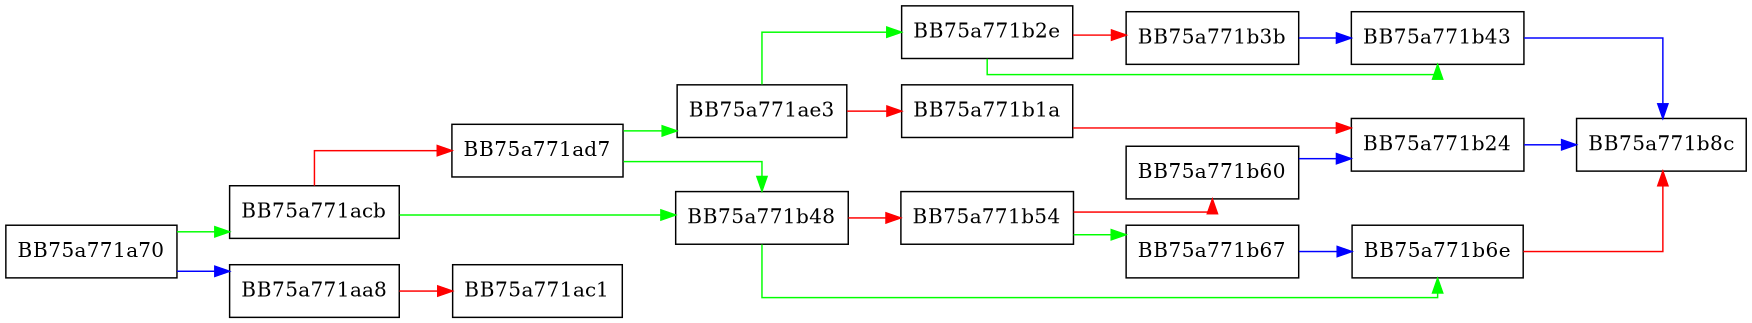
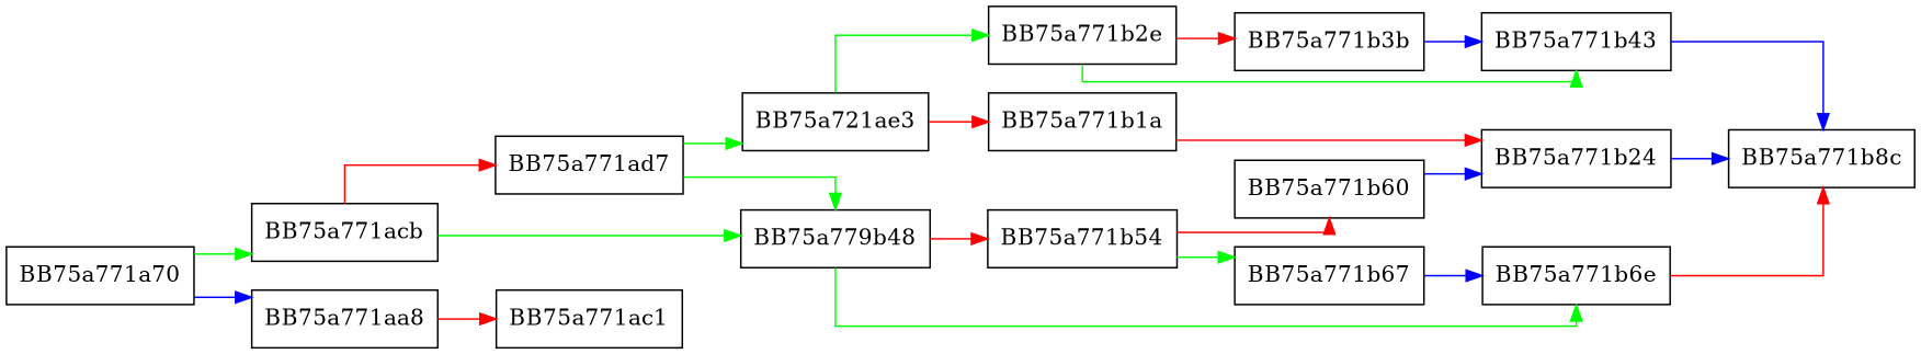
  digraph {
    rankdir=LR
    splines=ortho
    node [shape=box]
    edge [color=green]
    BB75a771a70
    BB75a771acb
    BB75a771aa8
-   BB75a771b48
+   BB75a771b48 [label=BB75a779b48]
    BB75a771ad7
    BB75a771ac1
    BB75a771b6e
    BB75a771b54
-   BB75a771ae3
+   BB75a771ae3 [label=BB75a721ae3]
    BB75a771b8c
    BB75a771b67
    BB75a771b60
    BB75a771b2e
    BB75a771b1a
    BB75a771b43
    BB75a771b3b
    BB75a771b24
    BB75a771a70 -> BB75a771acb
    BB75a771a70 -> BB75a771aa8 [color=blue]
    BB75a771acb -> BB75a771b48
    BB75a771acb -> BB75a771ad7 [color=red]
    BB75a771aa8 -> BB75a771ac1 [color=red]
    BB75a771b48 -> BB75a771b6e
    BB75a771b48 -> BB75a771b54 [color=red]
    BB75a771ad7 -> BB75a771b48
    BB75a771ad7 -> BB75a771ae3
    BB75a771b6e -> BB75a771b8c [color=red]
    BB75a771b54 -> BB75a771b67
    BB75a771b54 -> BB75a771b60 [color=red]
    BB75a771ae3 -> BB75a771b2e
    BB75a771ae3 -> BB75a771b1a [color=red]
    BB75a771b67 -> BB75a771b6e [color=blue]
    BB75a771b60 -> BB75a771b24 [color=blue]
    BB75a771b2e -> BB75a771b43
    BB75a771b2e -> BB75a771b3b [color=red]
    BB75a771b1a -> BB75a771b24 [color=red]
    BB75a771b43 -> BB75a771b8c [color=blue]
    BB75a771b3b -> BB75a771b43 [color=blue]
    BB75a771b24 -> BB75a771b8c [color=blue]
  }
